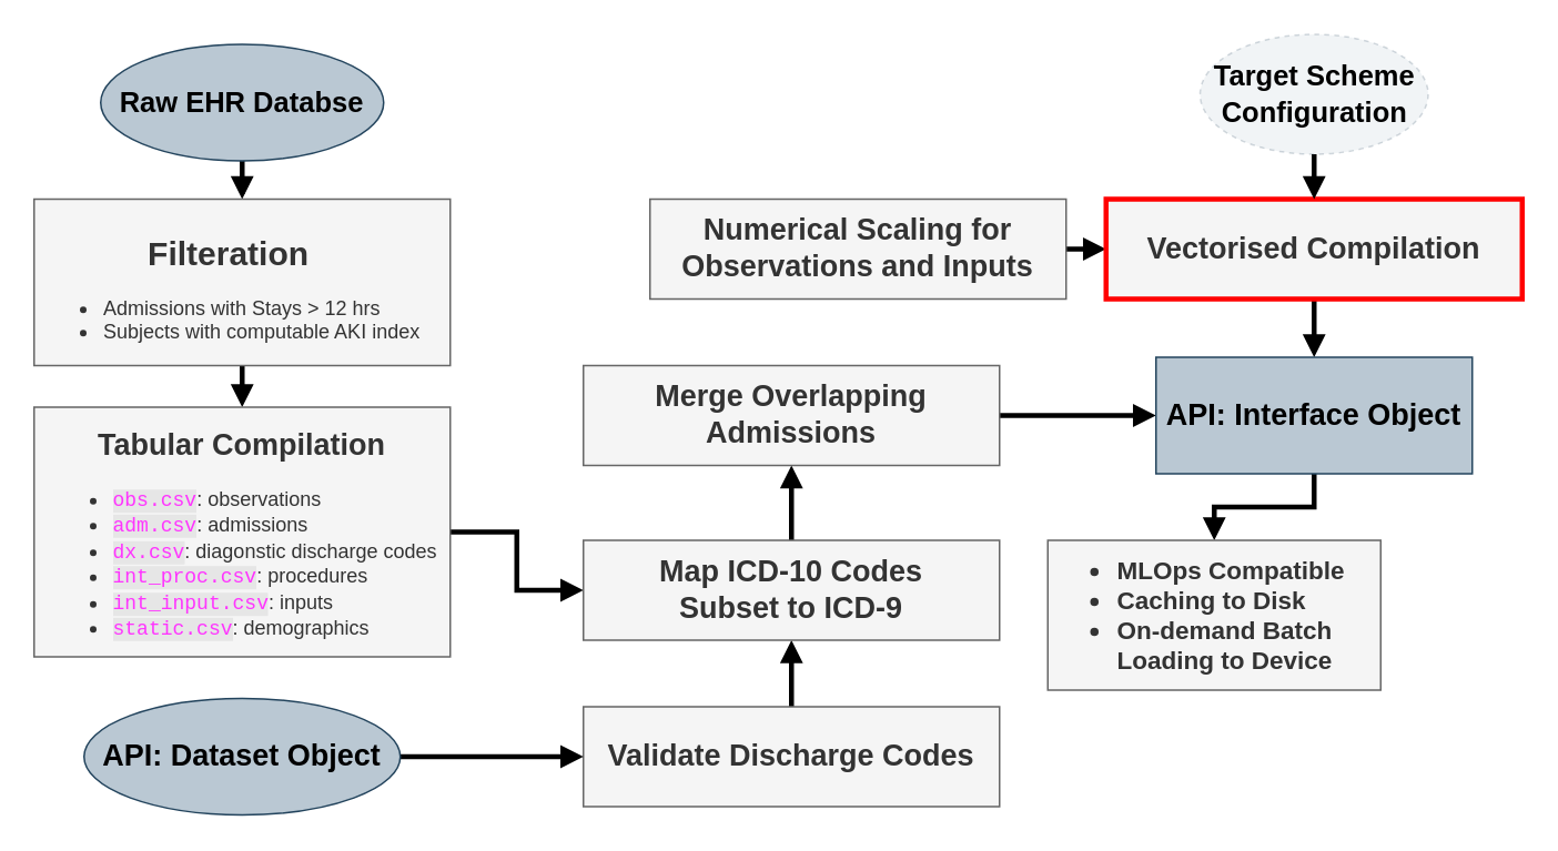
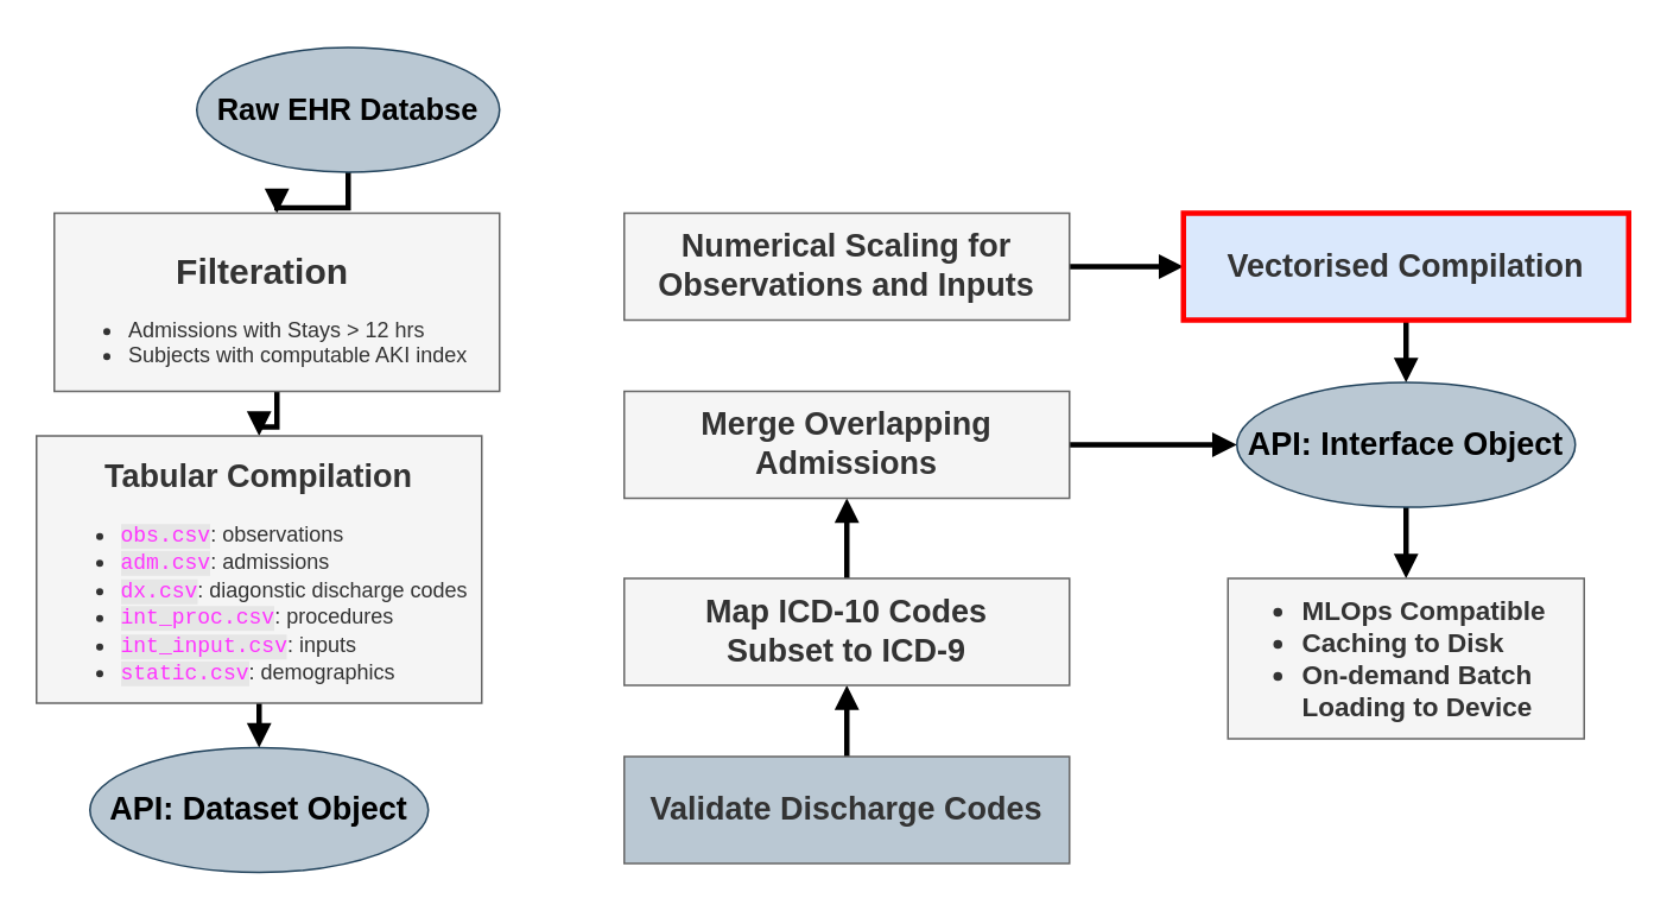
  <mxCell id="0" />
  <mxCell id="1" parent="0" />
  <mxCell id="2" style="edgeStyle=orthogonalEdgeStyle;rounded=0;orthogonalLoop=1;jettySize=auto;html=1;strokeWidth=3;endArrow=block;endFill=1;" parent="1" source="3" target="5" edge="1"><mxGeometry relative="1" as="geometry" /></mxCell>
- <mxCell id="3" value="&lt;h2&gt;&lt;font style=&quot;font-size: 17px;&quot;&gt;Raw EHR Databse&lt;/font&gt;&lt;/h2&gt;" style="ellipse;whiteSpace=wrap;html=1;fillColor=#bac8d3;strokeColor=#23445d;shadow=0;" parent="1" vertex="1"><mxGeometry x="60" y="26" width="170" height="70" as="geometry" /></mxCell>
+ <mxCell id="3" value="&lt;h2&gt;&lt;font style=&quot;font-size: 17px;&quot;&gt;Raw EHR Databse&lt;/font&gt;&lt;/h2&gt;" style="ellipse;whiteSpace=wrap;html=1;fillColor=#bac8d3;strokeColor=#23445d;shadow=0;" parent="1" vertex="1"><mxGeometry x="110" y="26" width="170" height="70" as="geometry" /></mxCell>
  <mxCell id="4" style="edgeStyle=orthogonalEdgeStyle;rounded=0;orthogonalLoop=1;jettySize=auto;html=1;entryX=0.5;entryY=0;entryDx=0;entryDy=0;strokeWidth=3;endArrow=block;endFill=1;" parent="1" source="5" target="7" edge="1"><mxGeometry relative="1" as="geometry" /></mxCell>
- <mxCell id="5" value="&lt;h3 style=&quot;text-align: center;&quot;&gt;&lt;span style=&quot;background-color: initial;&quot;&gt;&lt;font style=&quot;font-size: 20px;&quot;&gt;Filteration&lt;/font&gt;&lt;/span&gt;&lt;/h3&gt;&lt;ul&gt;&lt;li&gt;Admissions with Stays &amp;gt; 12 hrs&lt;/li&gt;&lt;li&gt;Subjects with computable AKI index&lt;/li&gt;&lt;/ul&gt;&amp;nbsp;" style="rounded=0;whiteSpace=wrap;html=1;align=left;verticalAlign=top;horizontal=1;fillColor=#f5f5f5;strokeColor=#666666;fontColor=#333333;strokeWidth=1;" parent="1" vertex="1"><mxGeometry x="20" y="119" width="250" height="100" as="geometry" /></mxCell>
- <mxCell id="6" style="edgeStyle=orthogonalEdgeStyle;rounded=0;orthogonalLoop=1;jettySize=auto;html=1;strokeWidth=3;endArrow=block;endFill=1;" parent="1" source="7" target="11" edge="1"><mxGeometry relative="1" as="geometry" /></mxCell>
+ <mxCell id="5" value="&lt;h3 style=&quot;text-align: center;&quot;&gt;&lt;span style=&quot;background-color: initial;&quot;&gt;&lt;font style=&quot;font-size: 20px;&quot;&gt;Filteration&lt;/font&gt;&lt;/span&gt;&lt;/h3&gt;&lt;ul&gt;&lt;li&gt;Admissions with Stays &amp;gt; 12 hrs&lt;/li&gt;&lt;li&gt;Subjects with computable AKI index&lt;/li&gt;&lt;/ul&gt;&amp;nbsp;" style="rounded=0;whiteSpace=wrap;html=1;align=left;verticalAlign=top;horizontal=1;fillColor=#f5f5f5;strokeColor=#666666;fontColor=#333333;strokeWidth=1;" parent="1" vertex="1"><mxGeometry x="30" y="119" width="250" height="100" as="geometry" /></mxCell>
+ <mxCell id="6" style="edgeStyle=orthogonalEdgeStyle;rounded=0;orthogonalLoop=1;jettySize=auto;html=1;strokeWidth=3;endArrow=block;endFill=1;" parent="1" source="7" target="19" edge="1"><mxGeometry relative="1" as="geometry" /></mxCell>
  <mxCell id="7" value="&lt;h2&gt;&lt;font style=&quot;font-size: 18px;&quot;&gt;Tabular Compilation&lt;/font&gt;&lt;/h2&gt;&lt;div style=&quot;text-align: left;&quot;&gt;&lt;ul&gt;&lt;li&gt;&lt;font style=&quot;background-color: rgb(230, 230, 230);&quot; color=&quot;#ff33ff&quot; face=&quot;Courier New&quot;&gt;obs.csv&lt;/font&gt;: observations&lt;/li&gt;&lt;li&gt;&lt;font style=&quot;background-color: rgb(230, 230, 230);&quot; color=&quot;#ff33ff&quot; face=&quot;Courier New&quot;&gt;adm.csv&lt;/font&gt;: admissions&lt;/li&gt;&lt;li&gt;&lt;font style=&quot;background-color: rgb(230, 230, 230);&quot; color=&quot;#ff33ff&quot; face=&quot;Courier New&quot;&gt;dx.csv&lt;/font&gt;: diagonstic discharge codes&lt;/li&gt;&lt;li&gt;&lt;font style=&quot;background-color: rgb(230, 230, 230);&quot; color=&quot;#ff33ff&quot; face=&quot;Courier New&quot;&gt;int_proc.csv&lt;/font&gt;: procedures&lt;/li&gt;&lt;li&gt;&lt;font style=&quot;background-color: rgb(230, 230, 230);&quot; color=&quot;#ff33ff&quot; face=&quot;Courier New&quot;&gt;int_input.csv&lt;/font&gt;: inputs&lt;/li&gt;&lt;li&gt;&lt;font style=&quot;background-color: rgb(230, 230, 230);&quot; color=&quot;#ff33ff&quot; face=&quot;Courier New&quot;&gt;static.csv&lt;/font&gt;: demographics&lt;/li&gt;&lt;/ul&gt;&lt;/div&gt;" style="rounded=0;whiteSpace=wrap;html=1;fillColor=#f5f5f5;fontColor=#333333;strokeColor=#666666;" parent="1" vertex="1"><mxGeometry x="20" y="244" width="250" height="150" as="geometry" /></mxCell>
  <mxCell id="8" style="edgeStyle=orthogonalEdgeStyle;rounded=0;orthogonalLoop=1;jettySize=auto;html=1;entryX=0.5;entryY=1;entryDx=0;entryDy=0;strokeWidth=3;endArrow=block;endFill=1;" parent="1" source="9" target="11" edge="1"><mxGeometry relative="1" as="geometry" /></mxCell>
- <mxCell id="9" value="&lt;h2&gt;Validate Discharge Codes&lt;/h2&gt;" style="rounded=0;whiteSpace=wrap;html=1;fillColor=#f5f5f5;fontColor=#333333;strokeColor=#666666;" parent="1" vertex="1"><mxGeometry x="350" y="424" width="250" height="60" as="geometry" /></mxCell>
+ <mxCell id="9" value="&lt;h2&gt;Validate Discharge Codes&lt;/h2&gt;" style="rounded=0;whiteSpace=wrap;html=1;fillColor=#bac8d3;fontColor=#333333;strokeColor=#666666;" parent="1" vertex="1"><mxGeometry x="350" y="424" width="250" height="60" as="geometry" /></mxCell>
  <mxCell id="10" style="edgeStyle=orthogonalEdgeStyle;rounded=0;orthogonalLoop=1;jettySize=auto;html=1;entryX=0.5;entryY=1;entryDx=0;entryDy=0;strokeWidth=3;endArrow=block;endFill=1;" parent="1" source="11" target="13" edge="1"><mxGeometry relative="1" as="geometry" /></mxCell>
  <mxCell id="11" value="&lt;h2&gt;Map ICD-10 Codes &lt;br&gt;Subset to ICD-9&lt;/h2&gt;" style="rounded=0;whiteSpace=wrap;html=1;fillColor=#f5f5f5;fontColor=#333333;strokeColor=#666666;" parent="1" vertex="1"><mxGeometry x="350" y="324" width="250" height="60" as="geometry" /></mxCell>
  <mxCell id="12" style="edgeStyle=orthogonalEdgeStyle;rounded=0;orthogonalLoop=1;jettySize=auto;html=1;strokeWidth=3;endArrow=block;endFill=1;" parent="1" source="13" target="21" edge="1"><mxGeometry relative="1" as="geometry"><mxPoint x="475" y="187" as="targetPoint" /></mxGeometry></mxCell>
  <mxCell id="13" value="&lt;h2&gt;Merge Overlapping Admissions&lt;/h2&gt;" style="rounded=0;whiteSpace=wrap;html=1;fillColor=#f5f5f5;fontColor=#333333;strokeColor=#666666;" parent="1" vertex="1"><mxGeometry x="350" y="219" width="250" height="60" as="geometry" /></mxCell>
  <mxCell id="14" style="edgeStyle=orthogonalEdgeStyle;rounded=0;orthogonalLoop=1;jettySize=auto;html=1;exitX=1;exitY=0.5;exitDx=0;exitDy=0;entryX=0;entryY=0.5;entryDx=0;entryDy=0;strokeWidth=3;endArrow=block;endFill=1;" parent="1" source="15" target="17" edge="1"><mxGeometry relative="1" as="geometry" /></mxCell>
- <mxCell id="15" value="&lt;h2&gt;Numerical Scaling for Observations and Inputs&lt;/h2&gt;" style="rounded=0;whiteSpace=wrap;html=1;fillColor=#f5f5f5;fontColor=#333333;strokeColor=#666666;" parent="1" vertex="1"><mxGeometry x="390" y="119" width="250" height="60" as="geometry" /></mxCell>
+ <mxCell id="15" value="&lt;h2&gt;Numerical Scaling for Observations and Inputs&lt;/h2&gt;" style="rounded=0;whiteSpace=wrap;html=1;fillColor=#f5f5f5;fontColor=#333333;strokeColor=#666666;" parent="1" vertex="1"><mxGeometry x="350" y="119" width="250" height="60" as="geometry" /></mxCell>
  <mxCell id="16" style="edgeStyle=orthogonalEdgeStyle;rounded=0;orthogonalLoop=1;jettySize=auto;html=1;entryX=0.5;entryY=0;entryDx=0;entryDy=0;strokeWidth=3;endArrow=block;endFill=1;" parent="1" source="17" target="21" edge="1"><mxGeometry relative="1" as="geometry" /></mxCell>
- <mxCell id="17" value="&lt;h2&gt;Vectorised Compilation&lt;/h2&gt;" style="rounded=0;whiteSpace=wrap;html=1;fillColor=#f5f5f5;fontColor=#333333;strokeColor=#FF0000;strokeWidth=3;" parent="1" vertex="1"><mxGeometry x="664" y="119" width="250" height="60" as="geometry" /></mxCell>
- <mxCell id="18" style="edgeStyle=orthogonalEdgeStyle;rounded=0;orthogonalLoop=1;jettySize=auto;html=1;strokeWidth=3;endArrow=block;endFill=1;" parent="1" source="19" target="9" edge="1"><mxGeometry relative="1" as="geometry" /></mxCell>
+ <mxCell id="17" value="&lt;h2&gt;Vectorised Compilation&lt;/h2&gt;" style="rounded=0;whiteSpace=wrap;html=1;fillColor=#dae8fc;fontColor=#333333;strokeColor=#FF0000;strokeWidth=3;" parent="1" vertex="1"><mxGeometry x="664" y="119" width="250" height="60" as="geometry" /></mxCell>
  <mxCell id="19" value="&lt;h2 style=&quot;border-color: var(--border-color);&quot;&gt;API: Dataset Object&lt;/h2&gt;" style="ellipse;whiteSpace=wrap;html=1;fillColor=#bac8d3;strokeColor=#23445d;" parent="1" vertex="1"><mxGeometry x="50" y="419" width="190" height="70" as="geometry" /></mxCell>
  <mxCell id="20" style="edgeStyle=orthogonalEdgeStyle;rounded=0;orthogonalLoop=1;jettySize=auto;html=1;entryX=0.5;entryY=0;entryDx=0;entryDy=0;strokeWidth=3;endArrow=block;endFill=1;" parent="1" source="21" target="22" edge="1"><mxGeometry relative="1" as="geometry" /></mxCell>
- <mxCell id="21" value="&lt;h2 style=&quot;border-color: var(--border-color);&quot;&gt;API: Interface Object&lt;/h2&gt;" style="whiteSpace=wrap;html=1;fillColor=#bac8d3;strokeColor=#23445d;rounded=0;" parent="1" vertex="1"><mxGeometry x="694" y="214" width="190" height="70" as="geometry" /></mxCell>
- <mxCell id="22" value="&lt;h2 style=&quot;font-size: 15px;&quot;&gt;&lt;ul&gt;&lt;li&gt;MLOps Compatible&lt;/li&gt;&lt;li&gt;Caching to Disk&lt;/li&gt;&lt;li&gt;On-demand Batch Loading to Device&lt;/li&gt;&lt;/ul&gt;&lt;/h2&gt;" style="rounded=0;whiteSpace=wrap;html=1;align=left;fillColor=#f5f5f5;fontColor=#333333;strokeColor=#666666;" parent="1" vertex="1"><mxGeometry x="629" y="324" width="200" height="90" as="geometry" /></mxCell>
- <mxCell id="23" style="edgeStyle=orthogonalEdgeStyle;rounded=0;orthogonalLoop=1;jettySize=auto;html=1;strokeWidth=3;endArrow=block;endFill=1;" parent="1" source="24" target="17" edge="1"><mxGeometry relative="1" as="geometry" /></mxCell>
- <mxCell id="24" value="&lt;h2&gt;&lt;font style=&quot;font-size: 17px;&quot;&gt;Target Scheme Configuration&lt;/font&gt;&lt;/h2&gt;" style="ellipse;whiteSpace=wrap;html=1;fillColor=#bac8d3;strokeColor=#23445d;shadow=0;dashed=1;fillStyle=auto;gradientColor=none;opacity=20;" parent="1" vertex="1"><mxGeometry x="720.5" y="20" width="137" height="72" as="geometry" /></mxCell>
+ <mxCell id="21" value="&lt;h2 style=&quot;border-color: var(--border-color);&quot;&gt;API: Interface Object&lt;/h2&gt;" style="ellipse;whiteSpace=wrap;html=1;fillColor=#bac8d3;strokeColor=#23445d;" parent="1" vertex="1"><mxGeometry x="694" y="214" width="190" height="70" as="geometry" /></mxCell>
+ <mxCell id="22" value="&lt;h2 style=&quot;font-size: 15px;&quot;&gt;&lt;ul&gt;&lt;li&gt;MLOps Compatible&lt;/li&gt;&lt;li&gt;Caching to Disk&lt;/li&gt;&lt;li&gt;On-demand Batch Loading to Device&lt;/li&gt;&lt;/ul&gt;&lt;/h2&gt;" style="rounded=0;whiteSpace=wrap;html=1;align=left;fillColor=#f5f5f5;fontColor=#333333;strokeColor=#666666;" parent="1" vertex="1"><mxGeometry x="689" y="324" width="200" height="90" as="geometry" /></mxCell>
